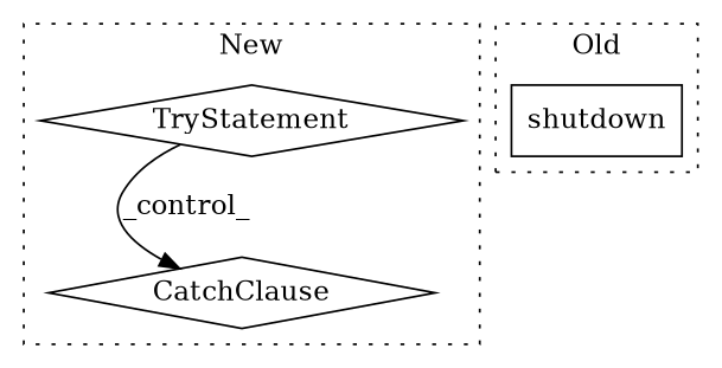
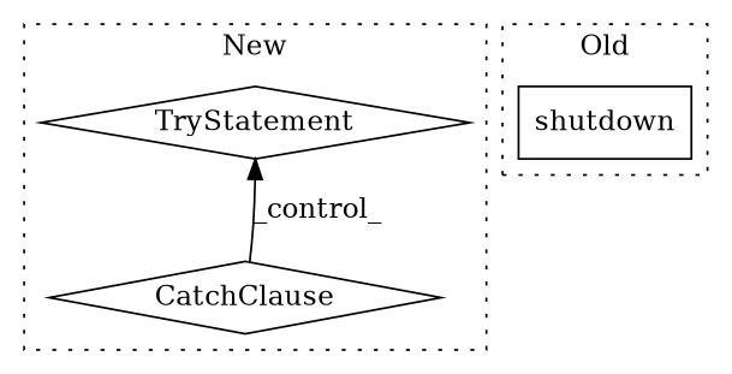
  digraph {
    node [shape=diamond]
    n1 [a=54 l=4 label=TryStatement s=2050]
    n2 [a=12 l="13,2" label=CatchClause s="2091,2115"]
    n3 [a=32 l=10 label=shutdown s=2260 shape=box]
    subgraph cluster_1 {
      label=New
      style=dotted
      n1
      n2
    }
    subgraph cluster_2 {
      label=Old
      style=dotted
      n3
    }
-   n1 -> n2 [label=_control_]
+   n2 -> n1 [label=_control_]
  }
